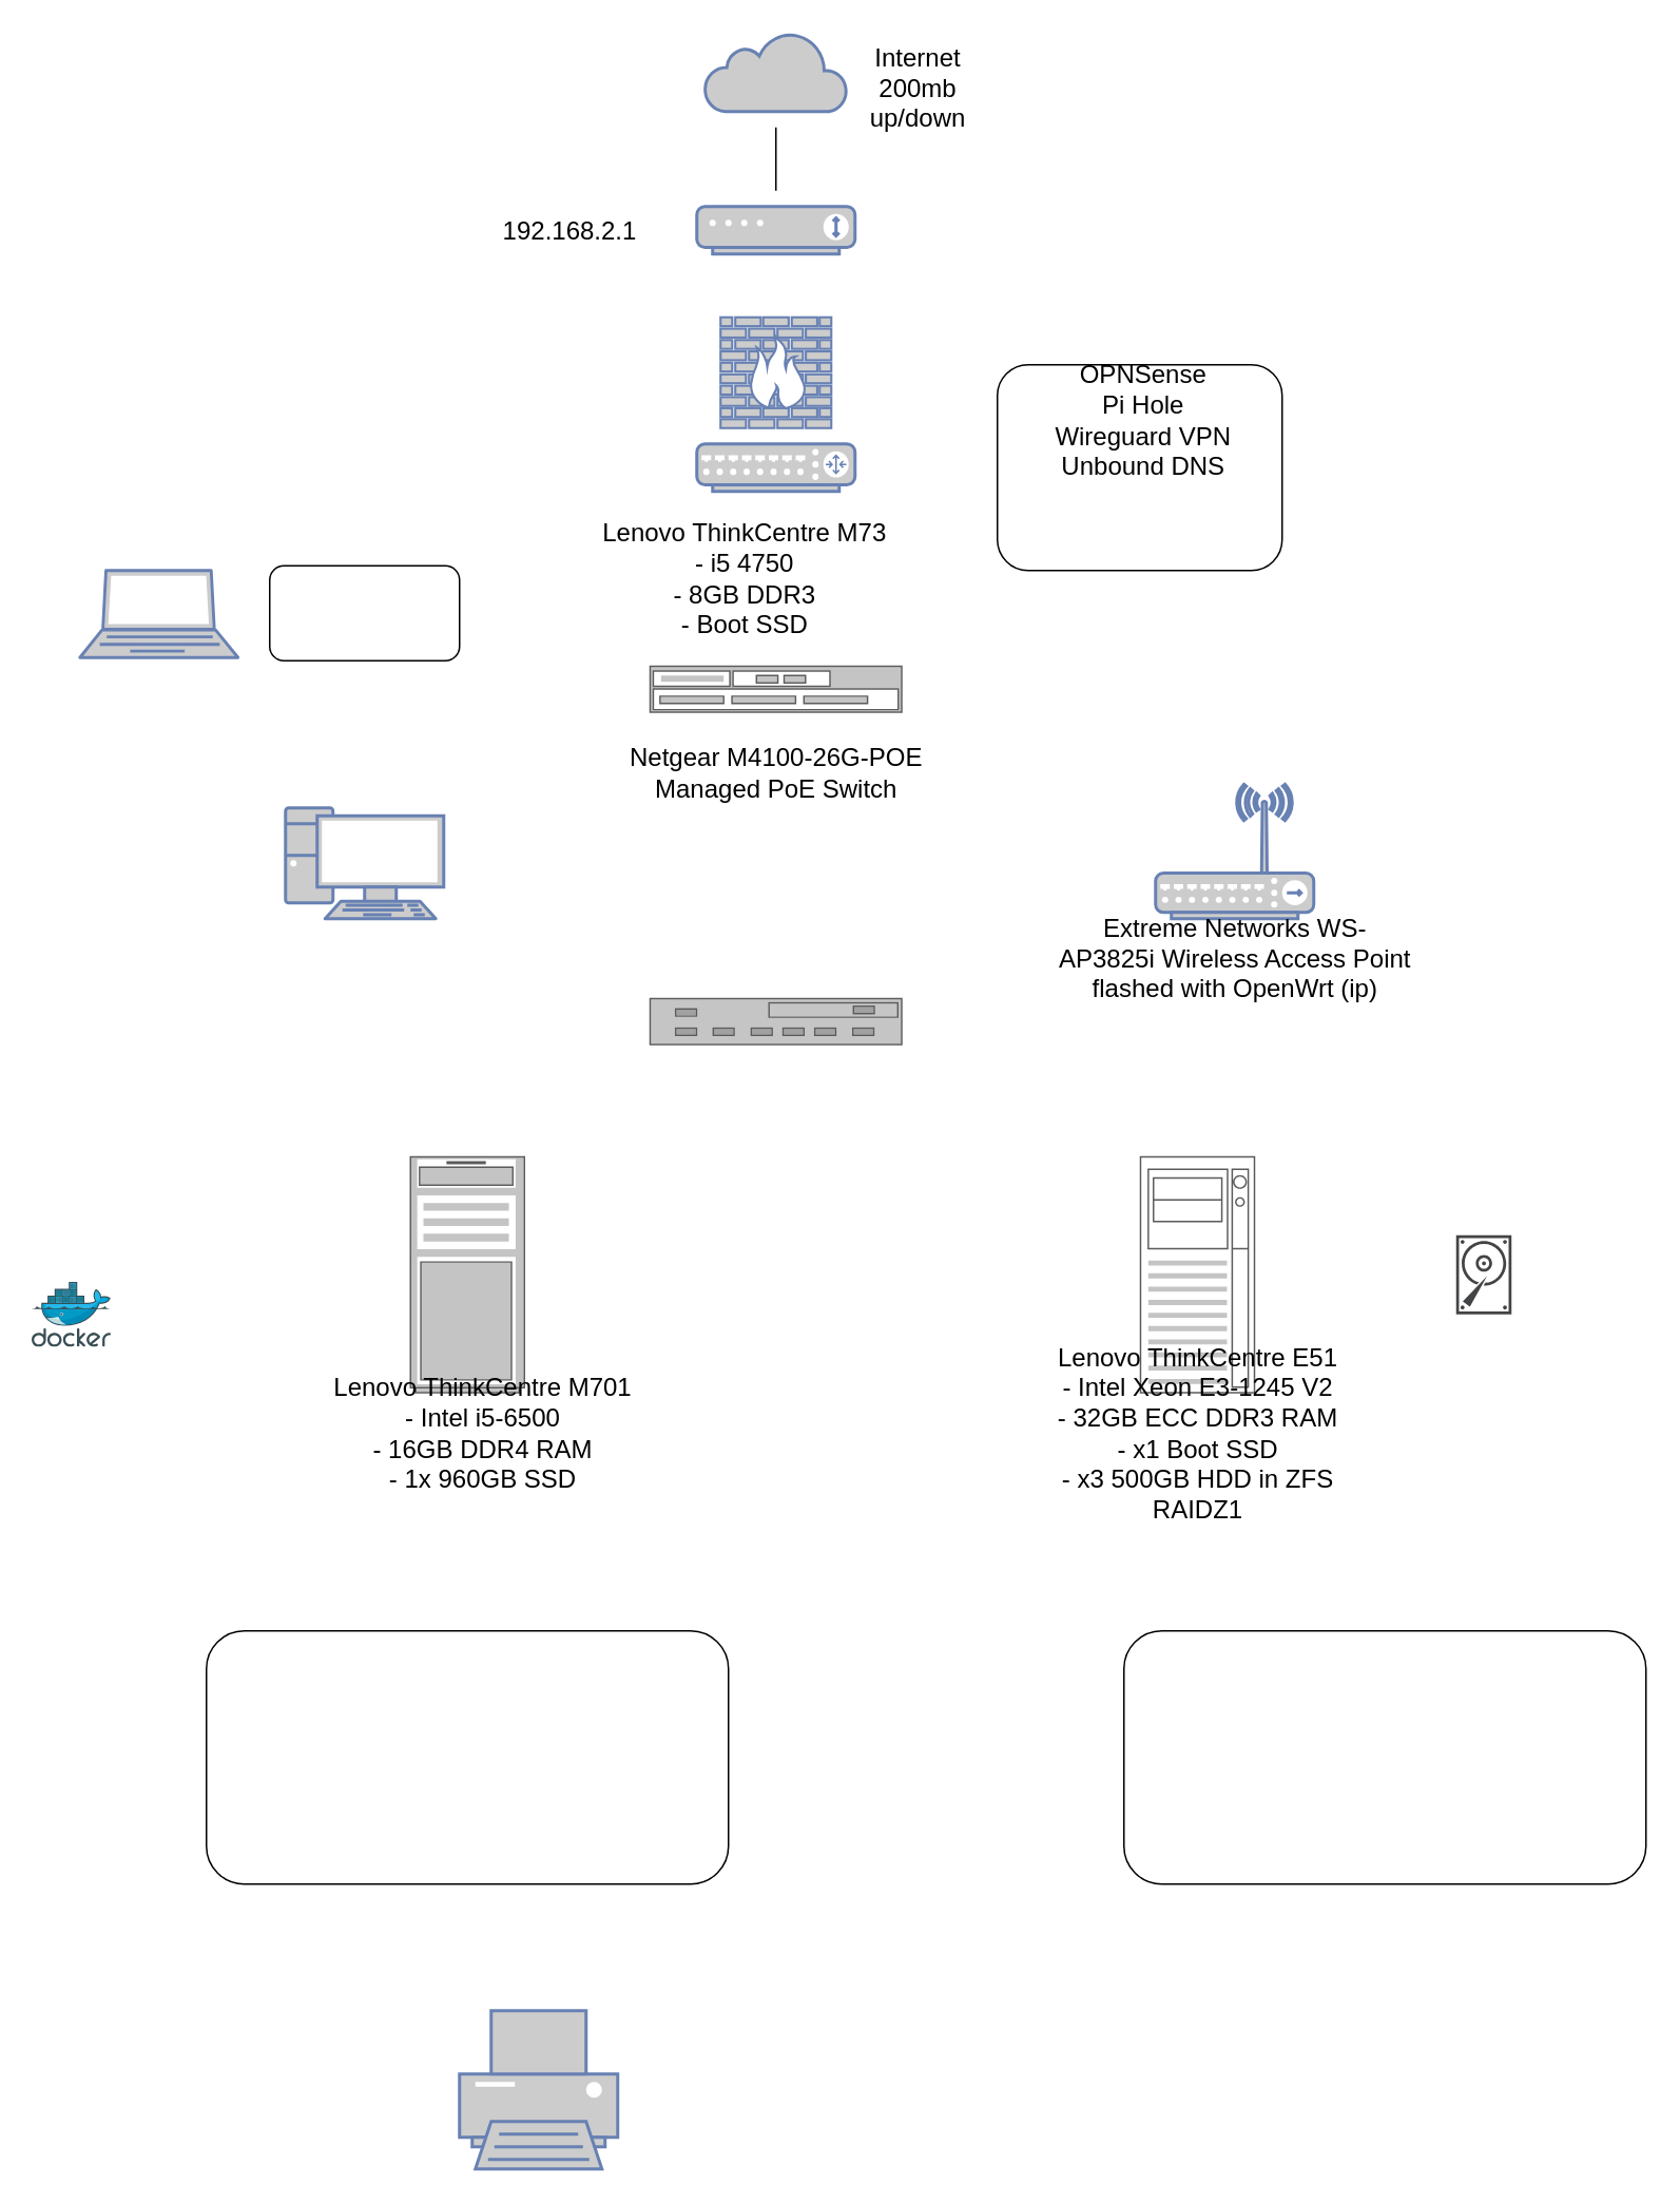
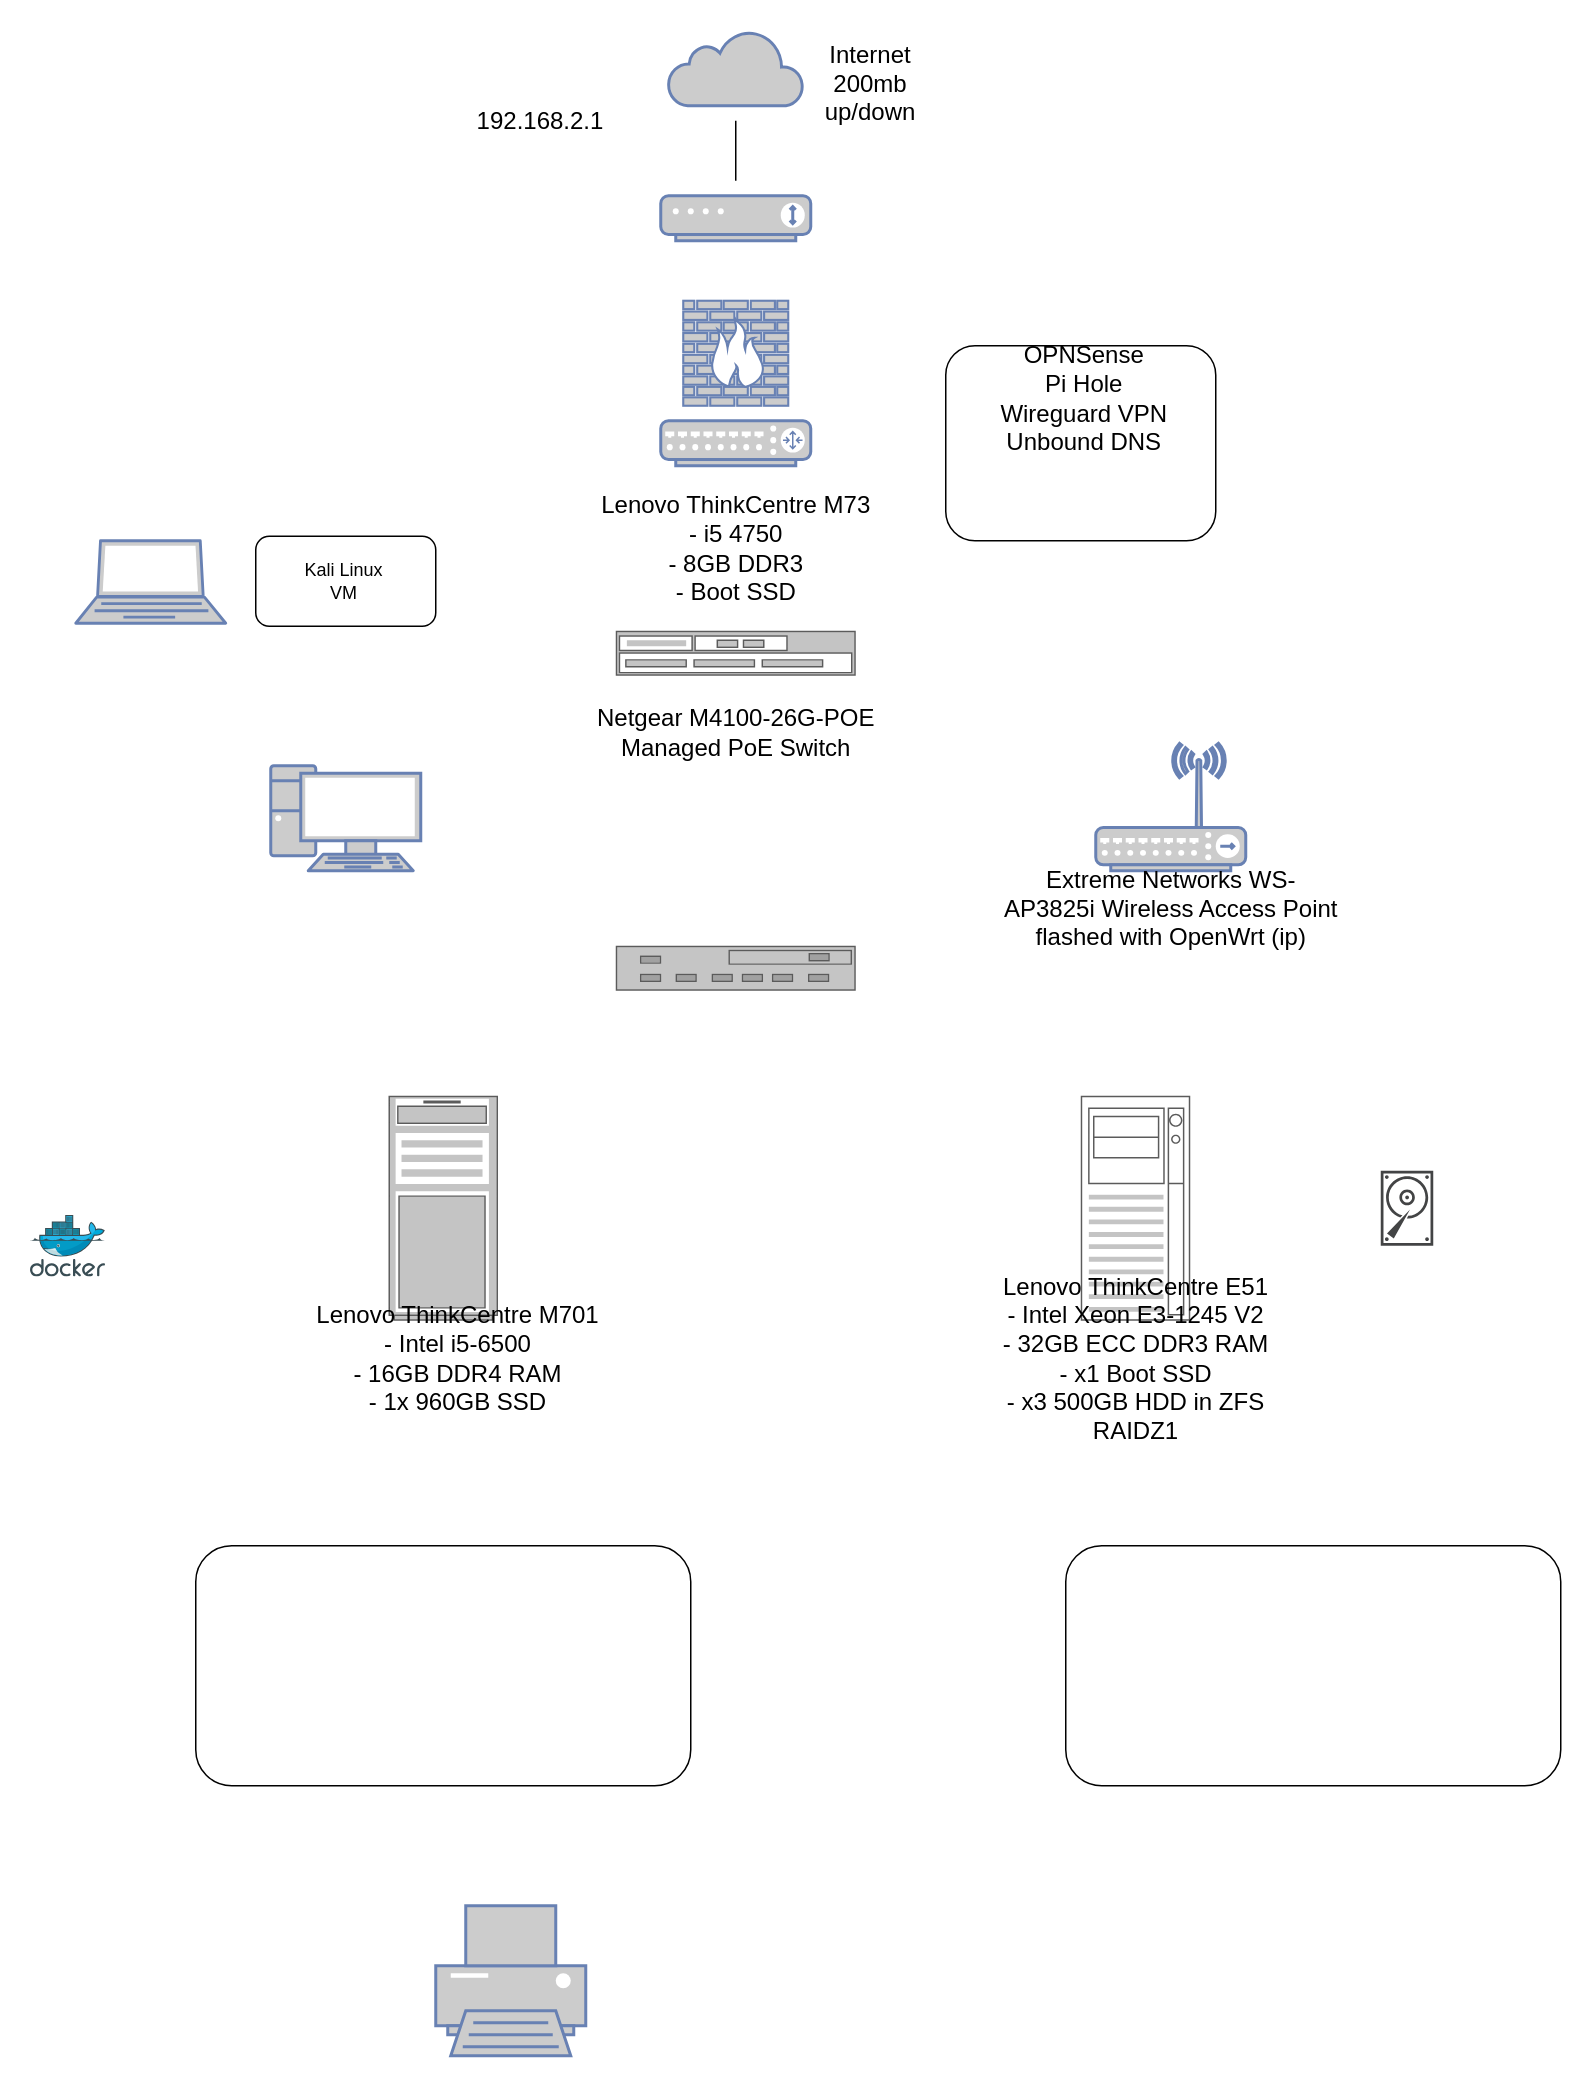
  <mxCell id="0" />
  <mxCell id="1" parent="0" />
  <mxCell id="2" value="" style="html=1;outlineConnect=0;fillColor=#CCCCCC;strokeColor=#6881B3;gradientColor=none;gradientDirection=north;strokeWidth=2;shape=mxgraph.networks.cloud;fontColor=#ffffff;" parent="1" vertex="1"><mxGeometry x="445" y="20" width="90" height="50" as="geometry" /></mxCell>
  <mxCell id="3" value="Internet 200mb up/down" style="text;html=1;align=center;verticalAlign=middle;whiteSpace=wrap;rounded=0;fontSize=16;" parent="1" vertex="1"><mxGeometry x="550" y="40" width="60" height="30" as="geometry" /></mxCell>
  <mxCell id="4" value="" style="endArrow=none;html=1;rounded=0;fontSize=12;startSize=8;endSize=8;curved=1;" parent="1" edge="1"><mxGeometry width="50" height="50" relative="1" as="geometry"><mxPoint x="490" y="120" as="sourcePoint" /><mxPoint x="490" y="80" as="targetPoint" /></mxGeometry></mxCell>
  <mxCell id="5" value="" style="fontColor=#0066CC;verticalAlign=top;verticalLabelPosition=bottom;labelPosition=center;align=center;html=1;outlineConnect=0;fillColor=#CCCCCC;strokeColor=#6881B3;gradientColor=none;gradientDirection=north;strokeWidth=2;shape=mxgraph.networks.modem;" parent="1" vertex="1"><mxGeometry x="440" y="130" width="100" height="30" as="geometry" /></mxCell>
  <mxCell id="6" value="" style="fontColor=#0066CC;verticalAlign=top;verticalLabelPosition=bottom;labelPosition=center;align=center;html=1;outlineConnect=0;fillColor=#CCCCCC;strokeColor=#6881B3;gradientColor=none;gradientDirection=north;strokeWidth=2;shape=mxgraph.networks.router;" parent="1" vertex="1"><mxGeometry x="440" y="280" width="100" height="30" as="geometry" /></mxCell>
- <mxCell id="7" value="Lenovo ThinkCentre M73&lt;div&gt;- i5 4750&lt;/div&gt;&lt;div&gt;- 8GB DDR3&lt;/div&gt;&lt;div&gt;- Boot SSD&lt;/div&gt;" style="text;html=1;align=center;verticalAlign=middle;whiteSpace=wrap;rounded=0;fontSize=16;" parent="1" vertex="1"><mxGeometry x="357.5" y="320" width="225" height="90" as="geometry" /></mxCell>
+ <mxCell id="7" value="Lenovo ThinkCentre M73&lt;div&gt;- i5 4750&lt;/div&gt;&lt;div&gt;- 8GB DDR3&lt;/div&gt;&lt;div&gt;- Boot SSD&lt;/div&gt;" style="text;html=1;align=center;verticalAlign=middle;whiteSpace=wrap;rounded=0;fontSize=16;" parent="1" vertex="1"><mxGeometry x="377.5" y="320" width="225" height="90" as="geometry" /></mxCell>
  <mxCell id="8" value="" style="image;sketch=0;aspect=fixed;html=1;points=[];align=center;fontSize=12;image=img/lib/mscae/Docker.svg;" parent="1" vertex="1"><mxGeometry x="20" y="810" width="50" height="41" as="geometry" /></mxCell>
  <mxCell id="9" value="" style="fontColor=#0066CC;verticalAlign=top;verticalLabelPosition=bottom;labelPosition=center;align=center;html=1;outlineConnect=0;fillColor=#CCCCCC;strokeColor=#6881B3;gradientColor=none;gradientDirection=north;strokeWidth=2;shape=mxgraph.networks.laptop;" vertex="1" parent="1"><mxGeometry x="50" y="360" width="100" height="55" as="geometry" /></mxCell>
  <mxCell id="10" value="" style="fontColor=#0066CC;verticalAlign=top;verticalLabelPosition=bottom;labelPosition=center;align=center;html=1;outlineConnect=0;fillColor=#CCCCCC;strokeColor=#6881B3;gradientColor=none;gradientDirection=north;strokeWidth=2;shape=mxgraph.networks.pc;" vertex="1" parent="1"><mxGeometry x="180" y="510" width="100" height="70" as="geometry" /></mxCell>
  <mxCell id="11" value="" style="fontColor=#0066CC;verticalAlign=top;verticalLabelPosition=bottom;labelPosition=center;align=center;html=1;outlineConnect=0;fillColor=#CCCCCC;strokeColor=#6881B3;gradientColor=none;gradientDirection=north;strokeWidth=2;shape=mxgraph.networks.firewall;" vertex="1" parent="1"><mxGeometry x="455" y="200" width="70" height="70" as="geometry" /></mxCell>
  <mxCell id="12" value="" style="strokeColor=#666666;html=1;labelPosition=right;align=left;spacingLeft=15;shadow=0;dashed=0;outlineConnect=0;shape=mxgraph.rack.general.switches_1;" vertex="1" parent="1"><mxGeometry x="410" y="420" width="160" height="30" as="geometry" /></mxCell>
  <mxCell id="13" value="" style="strokeColor=#666666;html=1;labelPosition=right;align=left;spacingLeft=15;shadow=0;dashed=0;outlineConnect=0;shape=mxgraph.rack.general.switches_2;" vertex="1" parent="1"><mxGeometry x="410" y="630" width="160" height="30" as="geometry" /></mxCell>
  <mxCell id="14" value="" style="strokeColor=#666666;html=1;verticalLabelPosition=bottom;labelBackgroundColor=#ffffff;verticalAlign=top;outlineConnect=0;shadow=0;dashed=0;shape=mxgraph.rack.general.server_1;" vertex="1" parent="1"><mxGeometry x="258.5" y="730" width="73" height="150" as="geometry" /></mxCell>
  <mxCell id="15" value="" style="strokeColor=#666666;html=1;verticalLabelPosition=bottom;labelBackgroundColor=#ffffff;verticalAlign=top;outlineConnect=0;shadow=0;dashed=0;shape=mxgraph.rack.general.server_2;" vertex="1" parent="1"><mxGeometry x="720" y="730" width="73" height="150" as="geometry" /></mxCell>
  <mxCell id="16" value="" style="rounded=1;whiteSpace=wrap;html=1;" vertex="1" parent="1"><mxGeometry x="130" y="1030" width="330" height="160" as="geometry" /></mxCell>
  <mxCell id="17" value="" style="rounded=1;whiteSpace=wrap;html=1;" vertex="1" parent="1"><mxGeometry x="710" y="1030" width="330" height="160" as="geometry" /></mxCell>
  <mxCell id="18" value="" style="rounded=1;whiteSpace=wrap;html=1;" vertex="1" parent="1"><mxGeometry x="630" y="230" width="180" height="130" as="geometry" /></mxCell>
  <mxCell id="19" value="Lenovo ThinkCentre M701&lt;div&gt;- Intel i5-6500&lt;/div&gt;&lt;div&gt;- 16GB DDR4 RAM&lt;/div&gt;&lt;div&gt;- 1x 960GB SSD&lt;/div&gt;" style="text;html=1;align=center;verticalAlign=middle;whiteSpace=wrap;rounded=0;fontSize=16;" vertex="1" parent="1"><mxGeometry x="200" y="890" width="210" height="30" as="geometry" /></mxCell>
  <mxCell id="20" value="Lenovo ThinkCentre E51&lt;div&gt;- Intel Xeon E3-1245 V2&lt;/div&gt;&lt;div&gt;- 32GB ECC DDR3 RAM&lt;/div&gt;&lt;div&gt;- x1 Boot SSD&lt;/div&gt;&lt;div&gt;- x3 500GB HDD in ZFS RAIDZ1&lt;/div&gt;" style="text;html=1;align=center;verticalAlign=middle;whiteSpace=wrap;rounded=0;fontSize=16;" vertex="1" parent="1"><mxGeometry x="651.5" y="890" width="210" height="30" as="geometry" /></mxCell>
  <mxCell id="21" value="OPNSense&lt;div&gt;Pi Hole&lt;/div&gt;&lt;div&gt;Wireguard VPN&lt;/div&gt;&lt;div&gt;Unbound DNS&lt;/div&gt;" style="text;html=1;align=center;verticalAlign=middle;whiteSpace=wrap;rounded=0;fontSize=16;" vertex="1" parent="1"><mxGeometry x="610" y="220" width="225" height="90" as="geometry" /></mxCell>
  <mxCell id="22" value="Netgear M4100-26G-POE Managed PoE Switch" style="text;html=1;align=center;verticalAlign=middle;whiteSpace=wrap;rounded=0;fontSize=16;" vertex="1" parent="1"><mxGeometry x="377.5" y="442.5" width="225" height="90" as="geometry" /></mxCell>
  <mxCell id="23" value="" style="sketch=0;pointerEvents=1;shadow=0;dashed=0;html=1;strokeColor=none;fillColor=#434445;aspect=fixed;labelPosition=center;verticalLabelPosition=bottom;verticalAlign=top;align=center;outlineConnect=0;shape=mxgraph.vvd.disk;" vertex="1" parent="1"><mxGeometry x="920" y="780" width="35" height="50" as="geometry" /></mxCell>
  <mxCell id="24" value="" style="fontColor=#0066CC;verticalAlign=top;verticalLabelPosition=bottom;labelPosition=center;align=center;html=1;outlineConnect=0;fillColor=#CCCCCC;strokeColor=#6881B3;gradientColor=none;gradientDirection=north;strokeWidth=2;shape=mxgraph.networks.wireless_hub;" vertex="1" parent="1"><mxGeometry x="730" y="495" width="100" height="85" as="geometry" /></mxCell>
- <mxCell id="25" value="192.168.2.1" style="text;html=1;align=center;verticalAlign=middle;whiteSpace=wrap;rounded=0;fontSize=16;" vertex="1" parent="1"><mxGeometry x="290" y="130" width="140" height="30" as="geometry" /></mxCell>
+ <mxCell id="25" value="192.168.2.1" style="text;html=1;align=center;verticalAlign=middle;whiteSpace=wrap;rounded=0;fontSize=16;" vertex="1" parent="1"><mxGeometry x="290" y="65" width="140" height="30" as="geometry" /></mxCell>
  <mxCell id="26" value="" style="fontColor=#0066CC;verticalAlign=top;verticalLabelPosition=bottom;labelPosition=center;align=center;html=1;outlineConnect=0;fillColor=#CCCCCC;strokeColor=#6881B3;gradientColor=none;gradientDirection=north;strokeWidth=2;shape=mxgraph.networks.printer;" vertex="1" parent="1"><mxGeometry x="290" y="1270" width="100" height="100" as="geometry" /></mxCell>
  <mxCell id="27" value="" style="rounded=1;whiteSpace=wrap;html=1;" vertex="1" parent="1"><mxGeometry x="170" y="357" width="120" height="60" as="geometry" /></mxCell>
+ <mxCell id="28" value="Kali Linux VM" style="text;html=1;align=center;verticalAlign=middle;whiteSpace=wrap;rounded=0;" vertex="1" parent="1"><mxGeometry x="199" y="372" width="60" height="30" as="geometry" /></mxCell>
  <mxCell id="29" value="Extreme Networks WS-AP3825i Wireless Access Point flashed with OpenWrt (ip)" style="text;html=1;align=center;verticalAlign=middle;whiteSpace=wrap;rounded=0;fontSize=16;" vertex="1" parent="1"><mxGeometry x="667.5" y="560" width="225" height="90" as="geometry" /></mxCell>
